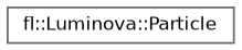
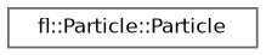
  digraph {
    rankdir=LR
-   n1 [color=grey40 fillcolor=white fontname=Helvetica fontsize=10 height=0.2 label="fl::Luminova::Particle" shape=box style=filled width=0.4]
+   n1 [color=grey40 fillcolor=white fontname=Helvetica fontsize=10 height=0.2 label="fl::Particle::Particle" shape=box style=filled width=0.4]
  }
